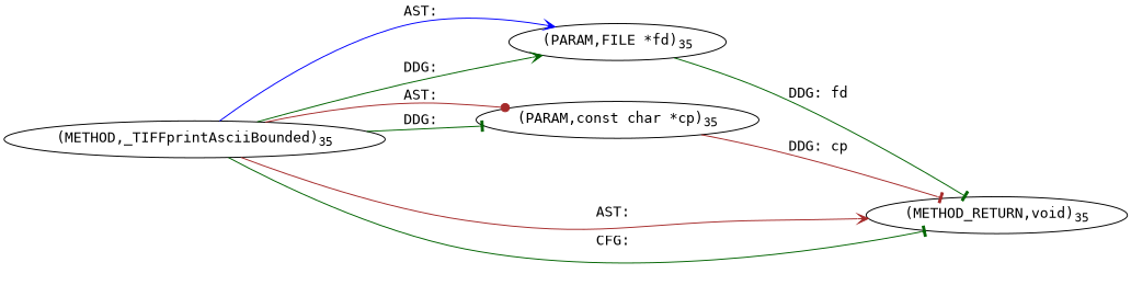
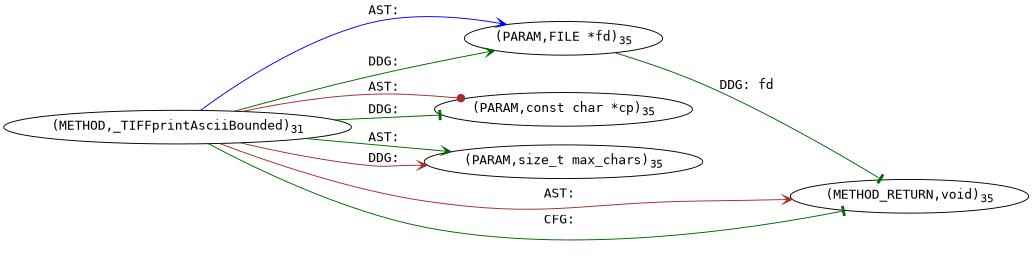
  digraph {
    fontname="DejaVu Sans Mono"
    rankdir=LR
    node [fontname="DejaVu Sans Mono"]
    edge [arrowhead=vee color=darkgreen fontname="DejaVu Sans Mono"]
-   n1 [label=<(METHOD,_TIFFprintAsciiBounded)<SUB>35</SUB>>]
+   n1 [label=<(METHOD,_TIFFprintAsciiBounded)<SUB>31</SUB>>]
    n2 [label=<(PARAM,FILE *fd)<SUB>35</SUB>>]
    n3 [label=<(PARAM,const char *cp)<SUB>35</SUB>>]
+   n4 [label=<(PARAM,size_t max_chars)<SUB>35</SUB>>]
    n5 [label=<(METHOD_RETURN,void)<SUB>35</SUB>>]
    n1 -> n2 [color=blue label="AST: "]
    n1 -> n2 [label="DDG: "]
    n1 -> n3 [arrowhead=dot color=brown label="AST: "]
    n1 -> n3 [arrowhead=tee label="DDG: "]
+   n1 -> n4 [label="AST: "]
+   n1 -> n4 [color=brown label="DDG: "]
    n1 -> n5 [color=brown label="AST: "]
    n1 -> n5 [arrowhead=tee label="CFG: "]
    n2 -> n5 [arrowhead=tee label="DDG: fd"]
-   n3 -> n5 [arrowhead=tee color=brown label="DDG: cp"]
  }
